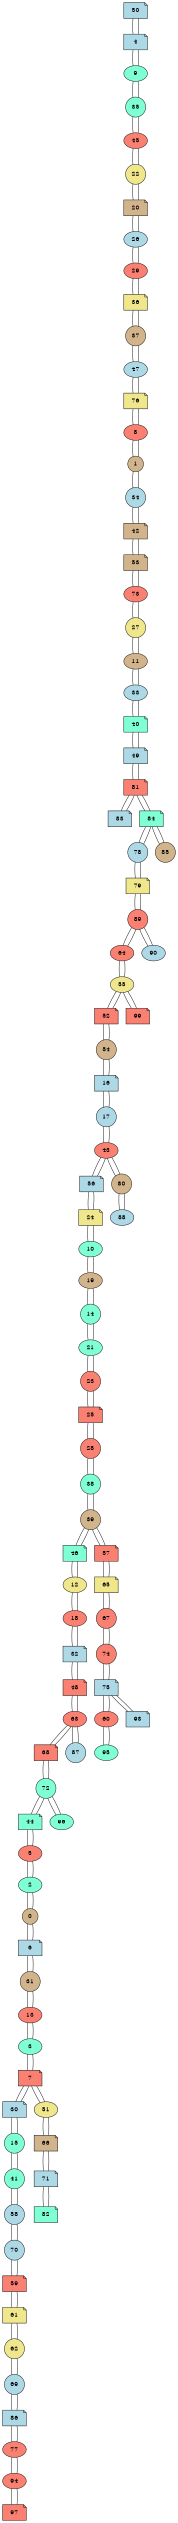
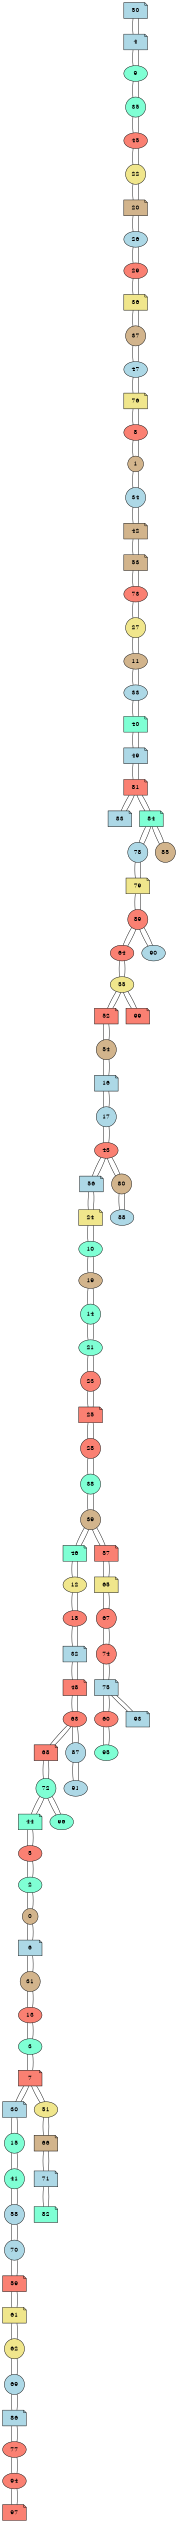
  graph {
    node [fillcolor=salmon shape=note style=filled]
    50 [fillcolor=lightblue]
    4 [fillcolor=lightblue]
    9 [fillcolor=aquamarine shape=ellipse]
    35 [fillcolor=aquamarine shape=circle]
    45 [shape=ellipse]
    22 [fillcolor=khaki shape=circle]
    20 [fillcolor=tan]
    26 [fillcolor=lightblue shape=ellipse]
    29 [shape=ellipse]
    36 [fillcolor=khaki]
    37 [fillcolor=tan shape=circle]
    47 [fillcolor=lightblue shape=ellipse]
    76 [fillcolor=khaki]
    8 [shape=ellipse]
    1 [fillcolor=tan shape=circle]
    34 [fillcolor=lightblue shape=circle]
    42 [fillcolor=tan]
    53 [fillcolor=tan]
    73 [shape=ellipse]
    27 [fillcolor=khaki shape=circle]
    11 [fillcolor=tan shape=ellipse]
    33 [fillcolor=lightblue shape=ellipse]
    40 [fillcolor=aquamarine]
    49 [fillcolor=lightblue]
    81
    83 [fillcolor=lightblue]
    84 [fillcolor=aquamarine]
    78 [fillcolor=lightblue shape=circle]
    85 [fillcolor=tan shape=circle]
    79 [fillcolor=khaki]
    89 [shape=circle]
    64 [shape=ellipse]
    90 [fillcolor=lightblue shape=ellipse]
    55 [fillcolor=khaki shape=ellipse]
    52
    99
    54 [fillcolor=tan shape=circle]
    16 [fillcolor=lightblue]
    17 [fillcolor=lightblue shape=circle]
    43 [shape=ellipse]
    56 [fillcolor=lightblue]
    80 [fillcolor=tan shape=circle]
    24 [fillcolor=khaki]
    88 [fillcolor=lightblue shape=ellipse]
    10 [fillcolor=aquamarine shape=ellipse]
    19 [fillcolor=tan shape=ellipse]
    14 [fillcolor=aquamarine shape=circle]
    21 [fillcolor=aquamarine shape=ellipse]
    23 [shape=circle]
    25
    28 [shape=circle]
    38 [fillcolor=aquamarine shape=circle]
    39 [fillcolor=tan shape=circle]
    46 [fillcolor=aquamarine]
    57
    12 [fillcolor=khaki shape=ellipse]
    65 [fillcolor=khaki]
    18 [shape=ellipse]
    67 [shape=circle]
    32 [fillcolor=lightblue]
    48
    63 [shape=ellipse]
    68
    87 [fillcolor=lightblue shape=circle]
    72 [fillcolor=aquamarine shape=circle]
+   91 [fillcolor=lightblue shape=ellipse]
    44 [fillcolor=aquamarine]
    96 [fillcolor=aquamarine shape=ellipse]
    5 [shape=ellipse]
    2 [fillcolor=aquamarine shape=ellipse]
    0 [fillcolor=tan shape=circle]
    6 [fillcolor=lightblue]
    31 [fillcolor=tan shape=circle]
    13 [shape=ellipse]
    3 [fillcolor=aquamarine shape=ellipse]
    7
    30 [fillcolor=lightblue]
    51 [fillcolor=khaki shape=ellipse]
    15 [fillcolor=aquamarine shape=circle]
    66 [fillcolor=tan]
    41 [fillcolor=aquamarine shape=circle]
    71 [fillcolor=lightblue]
    58 [fillcolor=lightblue shape=circle]
    70 [fillcolor=lightblue shape=circle]
    59
    61 [fillcolor=khaki]
    62 [fillcolor=khaki shape=circle]
    69 [fillcolor=lightblue shape=circle]
    86 [fillcolor=lightblue]
    77 [shape=ellipse]
    94 [shape=ellipse]
    97
    82 [fillcolor=aquamarine]
    74 [shape=circle]
    75 [fillcolor=lightblue]
    60 [shape=ellipse]
    93 [fillcolor=lightblue]
    95 [fillcolor=aquamarine shape=ellipse]
    50 -- 4
    4 -- 50
    4 -- 9
    9 -- 4
    9 -- 35
    35 -- 9
    35 -- 45
    45 -- 35
    45 -- 22
    22 -- 45
    22 -- 20
    20 -- 22
    20 -- 26
    26 -- 20
    26 -- 29
    29 -- 26
    29 -- 36
    36 -- 29
    36 -- 37
    37 -- 36
    37 -- 47
    47 -- 37
    47 -- 76
    76 -- 47
    76 -- 8
    8 -- 76
    8 -- 1
    1 -- 8
    1 -- 34
    34 -- 1
    34 -- 42
    42 -- 34
    42 -- 53
    53 -- 42
    53 -- 73
    73 -- 53
    73 -- 27
    27 -- 73
    27 -- 11
    11 -- 27
    11 -- 33
    33 -- 11
    33 -- 40
    40 -- 33
    40 -- 49
    49 -- 40
    49 -- 81
    81 -- 49
    81 -- 83
    81 -- 84
    83 -- 81
    84 -- 81
    84 -- 78
    84 -- 85
    78 -- 84
    78 -- 79
    85 -- 84
    79 -- 78
    79 -- 89
    89 -- 79
    89 -- 64
    89 -- 90
    64 -- 89
    64 -- 55
    90 -- 89
    55 -- 64
    55 -- 52
    55 -- 99
    52 -- 55
    52 -- 54
    99 -- 55
    54 -- 52
    54 -- 16
    16 -- 54
    16 -- 17
    17 -- 16
    17 -- 43
    43 -- 17
    43 -- 56
    43 -- 80
    56 -- 43
    56 -- 24
    80 -- 43
    80 -- 88
    24 -- 56
    24 -- 10
    88 -- 80
    10 -- 24
    10 -- 19
    19 -- 10
    19 -- 14
    14 -- 19
    14 -- 21
    21 -- 14
    21 -- 23
    23 -- 21
    23 -- 25
    25 -- 23
    25 -- 28
    28 -- 25
    28 -- 38
    38 -- 28
    38 -- 39
    39 -- 38
    39 -- 46
    39 -- 57
    46 -- 39
    46 -- 12
    57 -- 39
    57 -- 65
    12 -- 46
    12 -- 18
    65 -- 57
    65 -- 67
    18 -- 12
    18 -- 32
    67 -- 65
    67 -- 74
    32 -- 18
    32 -- 48
    48 -- 32
    48 -- 63
    63 -- 48
    63 -- 68
    63 -- 87
    68 -- 63
    68 -- 72
    87 -- 63
+   87 -- 91
    72 -- 68
    72 -- 44
    72 -- 96
+   91 -- 87
    44 -- 72
    44 -- 5
    96 -- 72
    5 -- 44
    5 -- 2
    2 -- 5
    2 -- 0
    0 -- 2
    0 -- 6
    6 -- 0
    6 -- 31
    31 -- 6
    31 -- 13
    13 -- 31
    13 -- 3
    3 -- 13
    3 -- 7
    7 -- 3
    7 -- 30
    7 -- 51
    30 -- 7
    30 -- 15
    51 -- 7
    51 -- 66
    15 -- 30
    15 -- 41
    66 -- 51
    66 -- 71
    41 -- 15
    41 -- 58
    71 -- 66
    71 -- 82
    58 -- 41
    58 -- 70
    70 -- 58
    70 -- 59
    59 -- 70
    59 -- 61
    61 -- 59
    61 -- 62
    62 -- 61
    62 -- 69
    69 -- 62
    69 -- 86
    86 -- 69
    86 -- 77
    77 -- 86
    77 -- 94
    94 -- 77
    94 -- 97
    97 -- 94
    82 -- 71
    74 -- 67
    74 -- 75
    75 -- 74
    75 -- 60
    75 -- 93
    60 -- 75
    60 -- 95
    93 -- 75
    95 -- 60
  }
